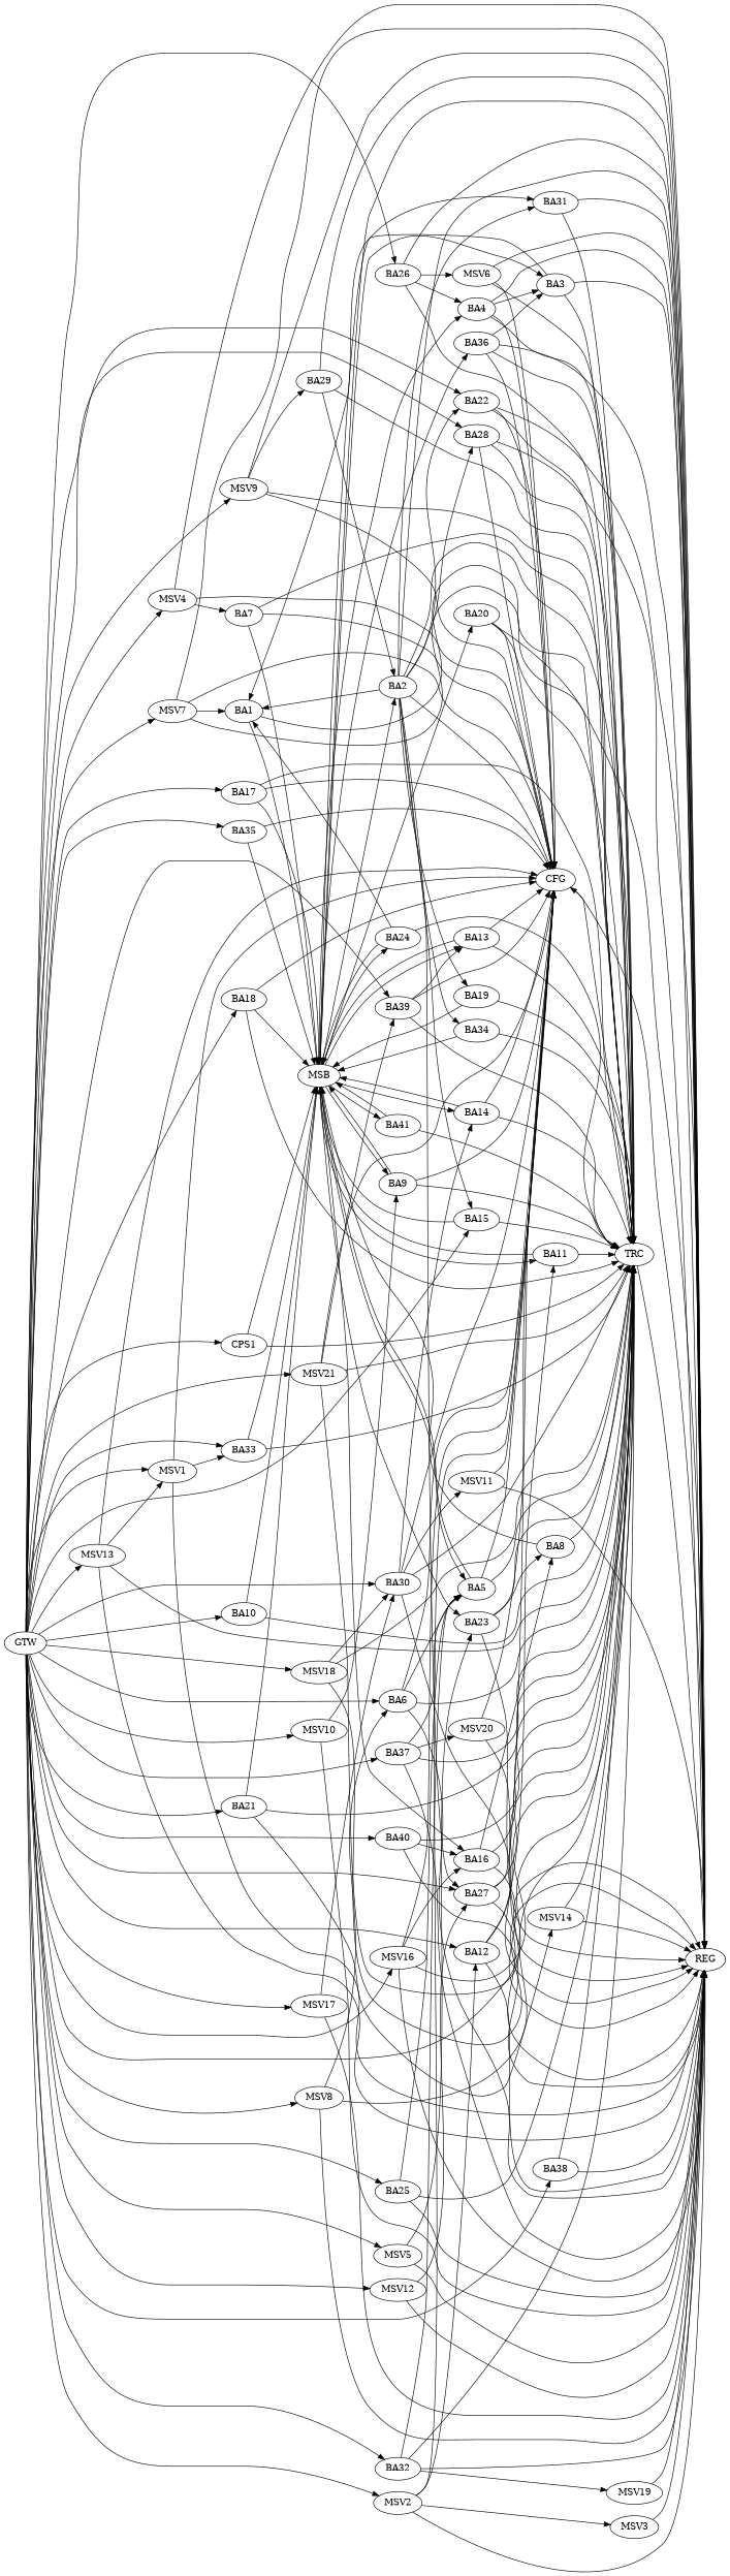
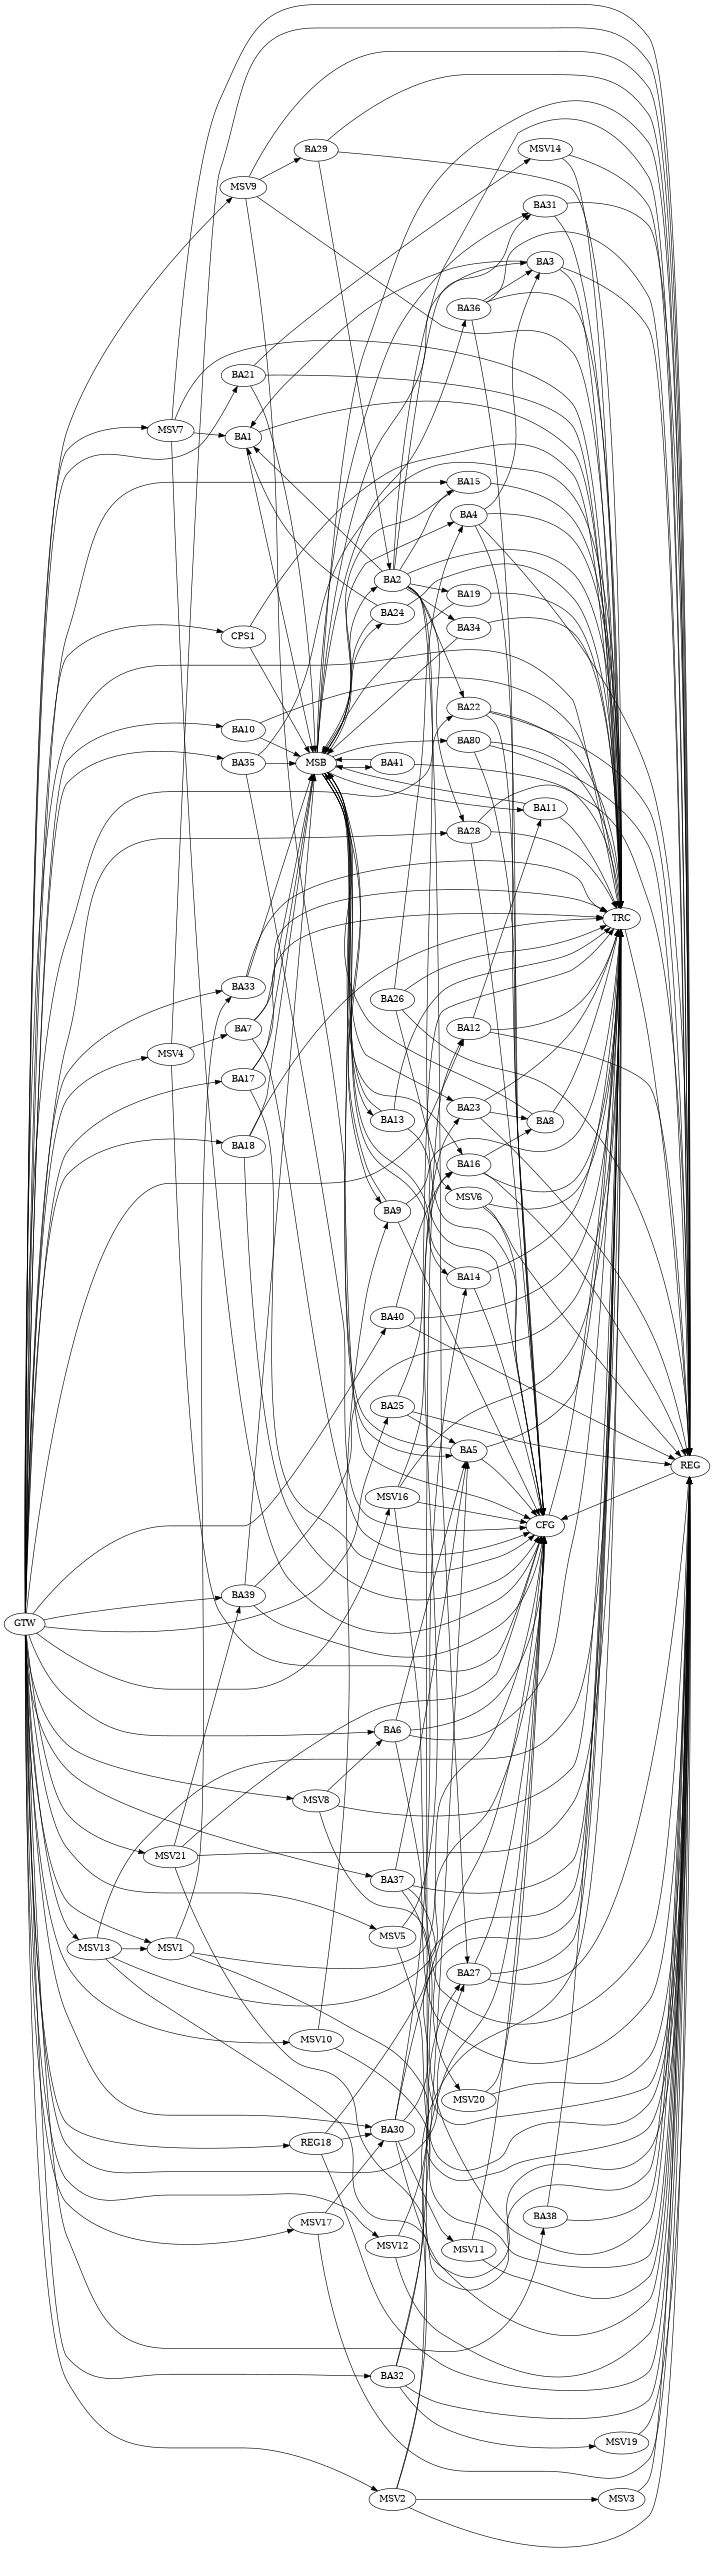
  strict digraph {
    rankdir=LR
    n1 [label=BA1]
    n2 [label=MSB]
    n3 [label=TRC]
    n4 [label=BA2]
    n5 [label=BA31]
    n6 [label=REG]
    n7 [label=BA3]
    n8 [label=BA4]
    n9 [label=BA5]
    n10 [label=BA9]
    n11 [label=BA11]
    n12 [label=BA13]
    n13 [label=BA14]
    n14 [label=BA16]
-   n15 [label=BA20]
+   n15 [label=BA80]
    n16 [label=BA23]
    n17 [label=BA24]
    n18 [label=BA36]
    n19 [label=BA41]
    n20 [label=BA15]
    n21 [label=BA19]
    n22 [label=BA22]
    n23 [label=BA27]
    n24 [label=BA28]
    n25 [label=BA34]
    n26 [label=CFG]
    n27 [label=BA6]
    n28 [label=BA7]
    n29 [label=BA8]
    n30 [label=BA10]
    n31 [label=BA12]
    n32 [label=BA17]
    n33 [label=BA18]
    n34 [label=BA21]
    n35 [label=MSV14]
    n36 [label=BA25]
    n37 [label=BA26]
    n38 [label=MSV6]
    n39 [label=BA29]
    n40 [label=BA30]
    n41 [label=MSV11]
    n42 [label=BA32]
    n43 [label=MSV19]
    n44 [label=BA33]
    n45 [label=BA35]
    n46 [label=BA37]
    n47 [label=MSV20]
    n48 [label=BA38]
    n49 [label=BA39]
    n50 [label=BA40]
    n51 [label=CPS1]
    n52 [label=GTW]
    n53 [label=MSV1]
    n54 [label=MSV2]
    n55 [label=MSV4]
    n56 [label=MSV5]
    n57 [label=MSV7]
    n58 [label=MSV8]
    n59 [label=MSV9]
    n60 [label=MSV10]
    n61 [label=MSV12]
    n62 [label=MSV13]
    n63 [label=MSV16]
    n64 [label=MSV17]
-   n65 [label=MSV18]
+   n65 [label=REG18]
    n66 [label=MSV21]
    n67 [label=MSV3]
    n1 -> n2
    n1 -> n3
    n2 -> n4
    n2 -> n5
    n2 -> n6
    n2 -> n7
    n2 -> n8
    n2 -> n9
    n2 -> n10
    n2 -> n11
    n2 -> n12
    n2 -> n13
    n2 -> n14
    n2 -> n15
    n2 -> n16
    n2 -> n17
    n2 -> n18
    n2 -> n19
    n3 -> n6
    n4 -> n1
    n4 -> n3
    n4 -> n5
    n4 -> n6
    n4 -> n20
    n4 -> n21
    n4 -> n22
    n4 -> n23
    n4 -> n24
    n4 -> n25
    n4 -> n26
    n5 -> n3
    n5 -> n6
    n6 -> n26
    n7 -> n1
    n7 -> n3
    n7 -> n6
    n8 -> n3
    n8 -> n6
    n8 -> n7
    n8 -> n26
    n9 -> n2
    n9 -> n3
    n9 -> n26
    n10 -> n2
    n10 -> n3
    n10 -> n26
    n11 -> n2
    n11 -> n3
    n12 -> n2
    n12 -> n3
    n12 -> n26
    n13 -> n2
    n13 -> n3
    n13 -> n26
    n14 -> n3
    n14 -> n6
    n14 -> n29
    n15 -> n3
    n15 -> n6
    n15 -> n26
    n16 -> n3
    n16 -> n6
    n16 -> n29
    n17 -> n1
    n17 -> n2
    n17 -> n3
    n18 -> n3
    n18 -> n6
    n18 -> n7
    n18 -> n26
    n19 -> n2
    n19 -> n3
    n20 -> n2
    n20 -> n3
    n21 -> n2
    n21 -> n3
    n22 -> n3
    n22 -> n6
    n22 -> n26
    n23 -> n3
    n23 -> n6
    n23 -> n26
    n24 -> n3
    n24 -> n6
    n24 -> n26
    n25 -> n2
    n25 -> n3
    n26 -> n3
    n27 -> n3
    n27 -> n6
    n27 -> n9
    n27 -> n26
    n28 -> n2
    n28 -> n3
    n28 -> n26
    n29 -> n2
    n29 -> n3
    n30 -> n2
    n30 -> n3
    n31 -> n3
    n31 -> n6
    n31 -> n11
    n32 -> n2
    n32 -> n3
    n32 -> n26
    n33 -> n2
    n33 -> n3
    n33 -> n26
    n34 -> n2
    n34 -> n3
    n34 -> n35
    n35 -> n3
    n35 -> n6
    n36 -> n3
    n36 -> n6
    n36 -> n9
    n37 -> n3
    n37 -> n6
    n37 -> n8
    n37 -> n38
    n38 -> n3
    n38 -> n6
    n38 -> n26
    n39 -> n3
    n39 -> n4
    n39 -> n6
    n40 -> n3
    n40 -> n6
    n40 -> n13
    n40 -> n26
    n40 -> n41
    n41 -> n6
    n41 -> n26
    n42 -> n3
    n42 -> n6
    n42 -> n9
    n42 -> n43
    n43 -> n6
    n44 -> n2
    n44 -> n3
    n45 -> n2
+   n45 -> n3
    n45 -> n26
    n46 -> n3
    n46 -> n6
    n46 -> n9
    n46 -> n47
    n47 -> n6
    n47 -> n26
    n48 -> n3
    n48 -> n6
-   n49 -> n12
+   n49 -> n2
    n49 -> n3
    n49 -> n26
    n50 -> n3
    n50 -> n6
    n50 -> n14
    n51 -> n2
    n51 -> n3
    n52 -> n3
    n52 -> n20
    n52 -> n22
    n52 -> n23
    n52 -> n24
    n52 -> n27
    n52 -> n30
    n52 -> n31
    n52 -> n32
    n52 -> n33
    n52 -> n34
    n52 -> n36
-   n52 -> n37
    n52 -> n40
    n52 -> n42
    n52 -> n44
    n52 -> n45
    n52 -> n46
    n52 -> n48
    n52 -> n49
    n52 -> n50
    n52 -> n51
    n52 -> n53
    n52 -> n54
    n52 -> n55
    n52 -> n56
    n52 -> n57
    n52 -> n58
    n52 -> n59
    n52 -> n60
    n52 -> n61
    n52 -> n62
    n52 -> n63
    n52 -> n64
    n52 -> n65
    n52 -> n66
    n53 -> n6
    n53 -> n26
    n53 -> n44
    n54 -> n6
    n54 -> n26
    n54 -> n31
    n54 -> n67
    n55 -> n6
    n55 -> n26
    n55 -> n28
    n56 -> n6
    n56 -> n16
    n57 -> n1
    n57 -> n3
    n57 -> n6
    n57 -> n26
    n58 -> n3
    n58 -> n6
    n58 -> n27
    n59 -> n3
    n59 -> n6
    n59 -> n26
    n59 -> n39
    n60 -> n6
    n60 -> n10
    n61 -> n6
    n61 -> n23
    n62 -> n3
    n62 -> n6
    n62 -> n26
    n62 -> n53
    n63 -> n3
    n63 -> n6
    n63 -> n14
    n63 -> n26
    n64 -> n6
    n64 -> n40
    n65 -> n3
    n65 -> n6
    n65 -> n40
    n66 -> n3
    n66 -> n6
    n66 -> n26
    n66 -> n49
    n67 -> n6
  }
